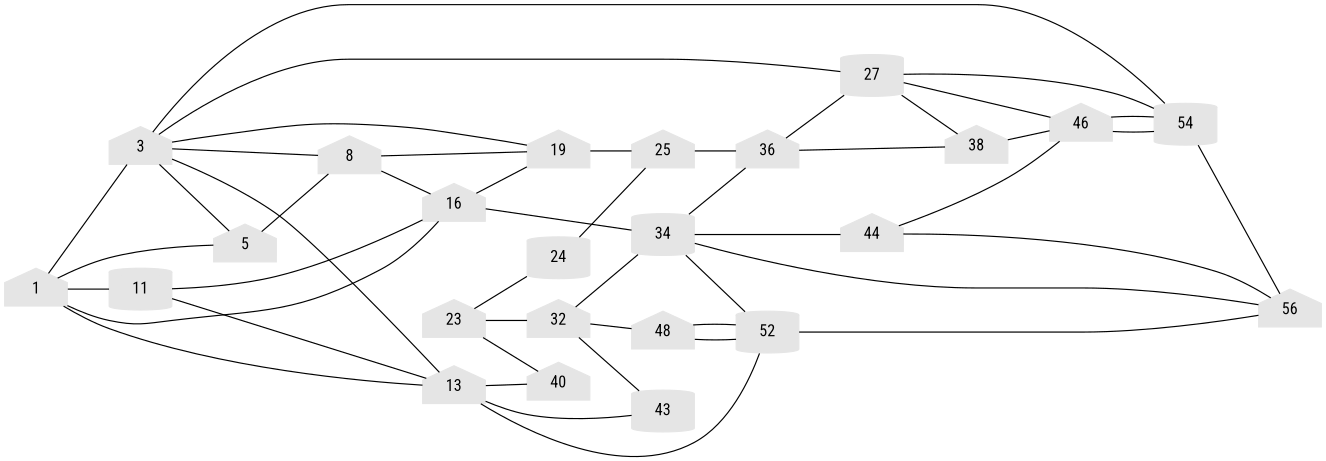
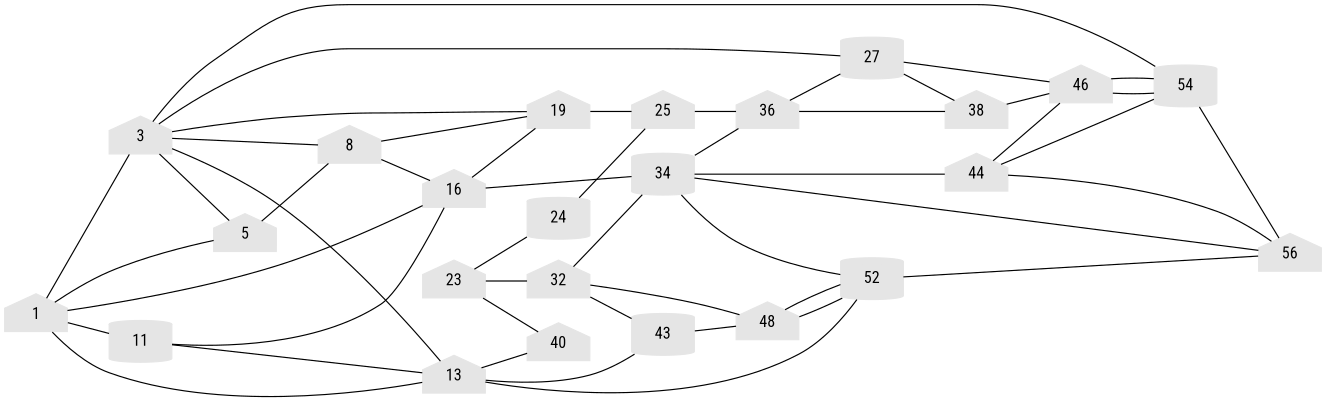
  graph {
    fontname="Roboto Condensed"
    rankdir=LR
    node [color=gray90 fontname="Roboto Condensed" shape=house style=filled]
    edge [fontname="Roboto Condensed"]
    1 [super="+2+6"]
    3 [super="+4+30+15"]
    5 [super="+7"]
    11 [shape=cylinder super="+14"]
    13 [super="+22+41"]
    16 [super="+17"]
    8 [super="+9"]
    19 [super="+21"]
    27 [shape=cylinder super="+29"]
    54 [shape=cylinder super="+55"]
    40
    43 [shape=cylinder]
    52 [shape=cylinder super="+59+53"]
    34 [shape=cylinder super="+35+49"]
    25 [super="+28+26"]
    38
    46 [super="+47"]
    56 [super="+58+57"]
    23 [super="+31"]
    24 [shape=cylinder]
    32 [super="+33"]
    48
    36 [super="+37"]
    44 [super="+45"]
    1 -- 3
    1 -- 5
    1 -- 11 [weight=2]
    1 -- 13
    1 -- 16
    3 -- 5
    3 -- 13
    3 -- 8 [weight=2]
    3 -- 19
    3 -- 27 [weight=2]
    3 -- 54
    5 -- 8
    11 -- 13
    11 -- 16
    13 -- 40 [weight=2]
    13 -- 43
    13 -- 52
    16 -- 19
    16 -- 34
    8 -- 16
    8 -- 19
    19 -- 25
-   27 -- 54
+   44 -- 54
    27 -- 38
    27 -- 46
    54 -- 56
+   43 -- 48
    52 -- 56 [weight=3]
    34 -- 52
    34 -- 56
    34 -- 36
    34 -- 44 [weight=2]
    25 -- 36 [weight=2]
    38 -- 46
    46 -- 54
    46 -- 54
    23 -- 40
    23 -- 24
    23 -- 32
    24 -- 25
    32 -- 43
    32 -- 34
    32 -- 48
    48 -- 52
    48 -- 52
    36 -- 27
    36 -- 38
    44 -- 46
    44 -- 56
  }
